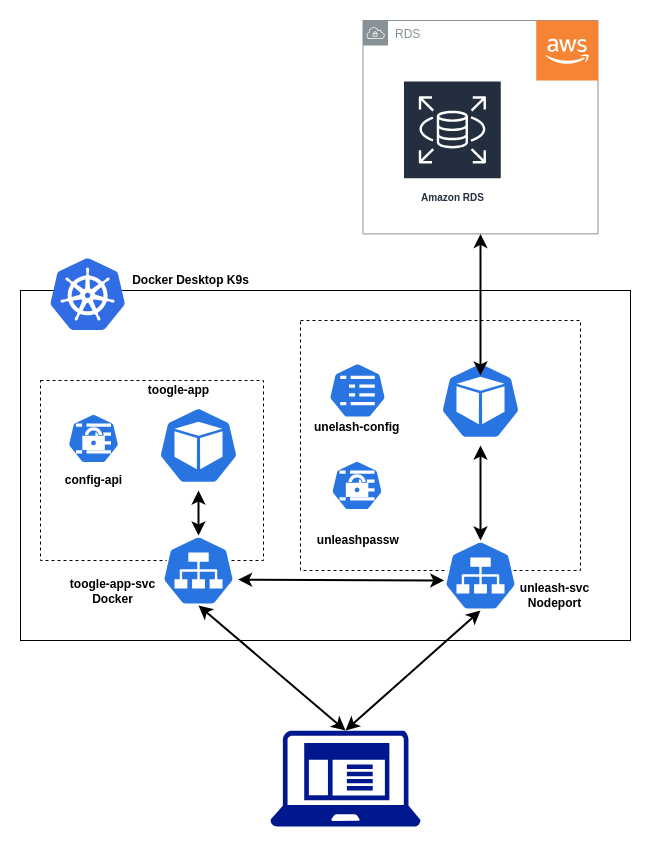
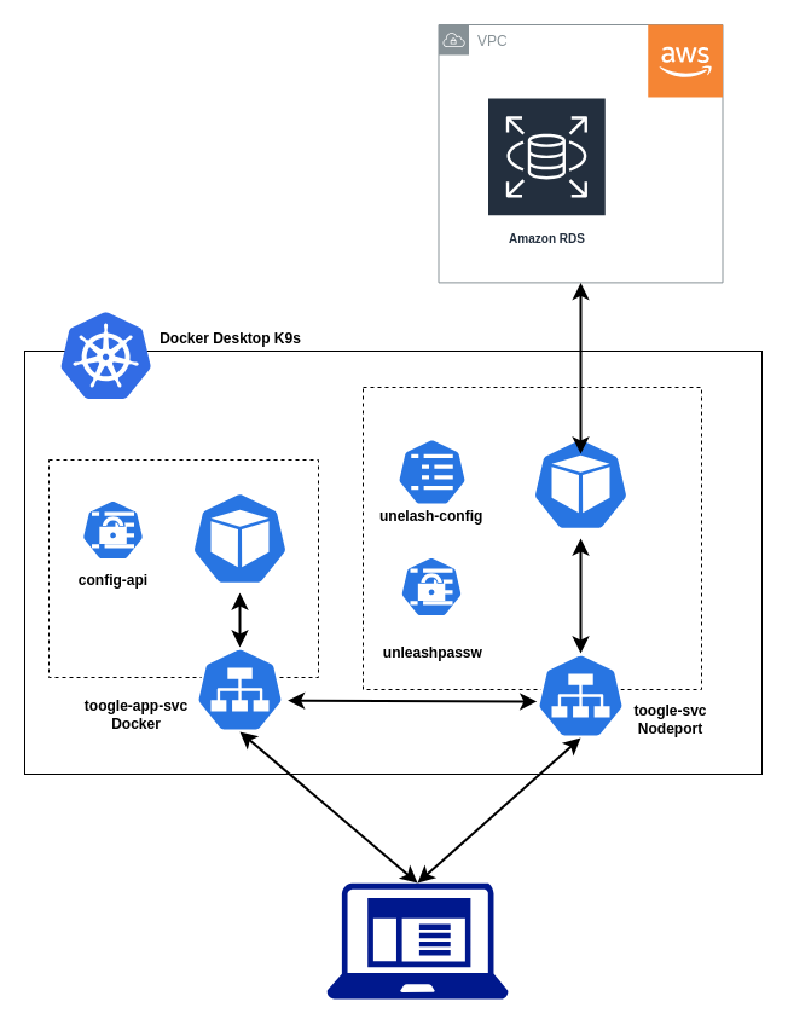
  <mxCell id="0" />
  <mxCell id="1" parent="0" />
  <mxCell id="2" value="" style="rounded=0;whiteSpace=wrap;html=1;" vertex="1" parent="1"><mxGeometry x="20" y="290" width="610" height="350" as="geometry" /></mxCell>
  <mxCell id="3" value="" style="rounded=0;whiteSpace=wrap;html=1;dashed=1;" vertex="1" parent="1"><mxGeometry x="40" y="380" width="223" height="180" as="geometry" /></mxCell>
  <mxCell id="4" value="" style="rounded=0;whiteSpace=wrap;html=1;dashed=1;" vertex="1" parent="1"><mxGeometry x="300" y="320" width="280" height="250" as="geometry" /></mxCell>
- <mxCell id="5" value="RDS" style="sketch=0;outlineConnect=0;gradientColor=none;html=1;whiteSpace=wrap;fontSize=12;fontStyle=0;shape=mxgraph.aws4.group;grIcon=mxgraph.aws4.group_vpc;strokeColor=#879196;fillColor=none;verticalAlign=top;align=left;spacingLeft=30;fontColor=#879196;dashed=0;" vertex="1" parent="1"><mxGeometry x="362.5" y="20" width="235" height="213.4" as="geometry" /></mxCell>
+ <mxCell id="5" value="VPC" style="sketch=0;outlineConnect=0;gradientColor=none;html=1;whiteSpace=wrap;fontSize=12;fontStyle=0;shape=mxgraph.aws4.group;grIcon=mxgraph.aws4.group_vpc;strokeColor=#879196;fillColor=none;verticalAlign=top;align=left;spacingLeft=30;fontColor=#879196;dashed=0;" vertex="1" parent="1"><mxGeometry x="362.5" y="20" width="235" height="213.4" as="geometry" /></mxCell>
  <mxCell id="6" value="Amazon RDS" style="sketch=0;outlineConnect=0;fontColor=#232F3E;gradientColor=none;strokeColor=#ffffff;fillColor=#232F3E;dashed=0;verticalLabelPosition=middle;verticalAlign=bottom;align=center;html=1;whiteSpace=wrap;fontSize=10;fontStyle=1;spacing=3;shape=mxgraph.aws4.productIcon;prIcon=mxgraph.aws4.rds;" vertex="1" parent="1"><mxGeometry x="402.5" y="80" width="98.75" height="126.8" as="geometry" /></mxCell>
  <mxCell id="7" value="" style="sketch=0;aspect=fixed;html=1;points=[];align=center;image;fontSize=12;image=img/lib/mscae/Kubernetes.svg;" vertex="1" parent="1"><mxGeometry x="50.21" y="258.2" width="74.79" height="71.8" as="geometry" /></mxCell>
  <mxCell id="8" value="" style="sketch=0;html=1;dashed=0;whitespace=wrap;fillColor=#2875E2;strokeColor=#ffffff;points=[[0.005,0.63,0],[0.1,0.2,0],[0.9,0.2,0],[0.5,0,0],[0.995,0.63,0],[0.72,0.99,0],[0.5,1,0],[0.28,0.99,0]];shape=mxgraph.kubernetes.icon;prIcon=pod" vertex="1" parent="1"><mxGeometry x="158" y="400" width="80" height="90" as="geometry" /></mxCell>
  <mxCell id="9" value="" style="sketch=0;html=1;dashed=0;whitespace=wrap;fillColor=#2875E2;strokeColor=#ffffff;points=[[0.005,0.63,0],[0.1,0.2,0],[0.9,0.2,0],[0.5,0,0],[0.995,0.63,0],[0.72,0.99,0],[0.5,1,0],[0.28,0.99,0]];shape=mxgraph.kubernetes.icon;prIcon=svc" vertex="1" parent="1"><mxGeometry x="440" y="540" width="80" height="70" as="geometry" /></mxCell>
  <mxCell id="10" value="" style="sketch=0;html=1;dashed=0;whitespace=wrap;fillColor=#2875E2;strokeColor=#ffffff;points=[[0.005,0.63,0],[0.1,0.2,0],[0.9,0.2,0],[0.5,0,0],[0.995,0.63,0],[0.72,0.99,0],[0.5,1,0],[0.28,0.99,0]];shape=mxgraph.kubernetes.icon;prIcon=pod" vertex="1" parent="1"><mxGeometry x="440" y="355" width="80" height="90" as="geometry" /></mxCell>
  <mxCell id="11" value="" style="sketch=0;html=1;dashed=0;whitespace=wrap;fillColor=#2875E2;strokeColor=#ffffff;points=[[0.005,0.63,0],[0.1,0.2,0],[0.9,0.2,0],[0.5,0,0],[0.995,0.63,0],[0.72,0.99,0],[0.5,1,0],[0.28,0.99,0]];shape=mxgraph.kubernetes.icon;prIcon=cm" vertex="1" parent="1"><mxGeometry x="328.25" y="355" width="57.5" height="70" as="geometry" /></mxCell>
  <mxCell id="12" value="" style="sketch=0;html=1;dashed=0;whitespace=wrap;fillColor=#2875E2;strokeColor=#ffffff;points=[[0.005,0.63,0],[0.1,0.2,0],[0.9,0.2,0],[0.5,0,0],[0.995,0.63,0],[0.72,0.99,0],[0.5,1,0],[0.28,0.99,0]];shape=mxgraph.kubernetes.icon;prIcon=secret" vertex="1" parent="1"><mxGeometry x="325.25" y="460" width="62.5" height="50" as="geometry" /></mxCell>
  <mxCell id="13" value="" style="sketch=0;html=1;dashed=0;whitespace=wrap;fillColor=#2875E2;strokeColor=#ffffff;points=[[0.005,0.63,0],[0.1,0.2,0],[0.9,0.2,0],[0.5,0,0],[0.995,0.63,0],[0.72,0.99,0],[0.5,1,0],[0.28,0.99,0]];shape=mxgraph.kubernetes.icon;prIcon=svc" vertex="1" parent="1"><mxGeometry x="158" y="535" width="80" height="70" as="geometry" /></mxCell>
  <mxCell id="14" value="" style="sketch=0;aspect=fixed;pointerEvents=1;shadow=0;dashed=0;html=1;strokeColor=none;labelPosition=center;verticalLabelPosition=bottom;verticalAlign=top;align=center;fillColor=#00188D;shape=mxgraph.mscae.enterprise.client_application" vertex="1" parent="1"><mxGeometry x="270" y="730" width="150" height="96" as="geometry" /></mxCell>
  <mxCell id="15" value="" style="endArrow=classic;startArrow=classic;html=1;rounded=0;endSize=8;startSize=8;strokeWidth=2;exitX=0.5;exitY=0.222;exitDx=0;exitDy=0;exitPerimeter=0;" edge="1" parent="1" source="10" target="5"><mxGeometry width="50" height="50" relative="1" as="geometry"><mxPoint x="375" y="370" as="sourcePoint" /><mxPoint x="420" y="510" as="targetPoint" /></mxGeometry></mxCell>
  <mxCell id="16" value="" style="endArrow=classic;startArrow=classic;html=1;rounded=0;endSize=8;startSize=8;strokeWidth=2;entryX=0.047;entryY=0.571;entryDx=0;entryDy=0;entryPerimeter=0;exitX=0.995;exitY=0.63;exitDx=0;exitDy=0;exitPerimeter=0;" edge="1" parent="1" source="13" target="9"><mxGeometry width="50" height="50" relative="1" as="geometry"><mxPoint x="260" y="580" as="sourcePoint" /><mxPoint x="280" y="710" as="targetPoint" /></mxGeometry></mxCell>
  <mxCell id="17" value="" style="endArrow=classic;startArrow=classic;html=1;rounded=0;startSize=8;endSize=8;strokeWidth=2;exitX=0.5;exitY=0;exitDx=0;exitDy=0;exitPerimeter=0;entryX=0.5;entryY=1;entryDx=0;entryDy=0;entryPerimeter=0;" edge="1" parent="1" source="9" target="10"><mxGeometry width="50" height="50" relative="1" as="geometry"><mxPoint x="370" y="560" as="sourcePoint" /><mxPoint x="410" y="460" as="targetPoint" /></mxGeometry></mxCell>
  <mxCell id="18" value="" style="endArrow=classic;startArrow=classic;html=1;rounded=0;startSize=8;endSize=8;strokeWidth=2;entryX=0.5;entryY=1;entryDx=0;entryDy=0;entryPerimeter=0;" edge="1" parent="1" source="13"><mxGeometry width="50" height="50" relative="1" as="geometry"><mxPoint x="248" y="530" as="sourcePoint" /><mxPoint x="198" y="490" as="targetPoint" /></mxGeometry></mxCell>
  <mxCell id="19" value="" style="endArrow=classic;startArrow=classic;html=1;rounded=0;startSize=8;endSize=8;strokeWidth=2;exitX=0.5;exitY=1;exitDx=0;exitDy=0;exitPerimeter=0;entryX=0.5;entryY=0;entryDx=0;entryDy=0;entryPerimeter=0;" edge="1" parent="1" source="13" target="14"><mxGeometry width="50" height="50" relative="1" as="geometry"><mxPoint x="370" y="560" as="sourcePoint" /><mxPoint x="420" y="510" as="targetPoint" /></mxGeometry></mxCell>
  <mxCell id="20" value="" style="endArrow=classic;startArrow=classic;html=1;rounded=0;startSize=8;endSize=8;strokeWidth=2;entryX=0.5;entryY=1;entryDx=0;entryDy=0;entryPerimeter=0;exitX=0.5;exitY=0;exitDx=0;exitDy=0;exitPerimeter=0;" edge="1" parent="1" source="14" target="9"><mxGeometry width="50" height="50" relative="1" as="geometry"><mxPoint x="370" y="810" as="sourcePoint" /><mxPoint x="420" y="510" as="targetPoint" /></mxGeometry></mxCell>
  <mxCell id="21" value="&lt;b&gt;toogle-app-svc&lt;br&gt;Docker&lt;/b&gt;" style="text;html=1;align=center;verticalAlign=middle;resizable=0;points=[];autosize=1;strokeColor=none;fillColor=none;" vertex="1" parent="1"><mxGeometry x="61.75" y="576" width="100" height="30" as="geometry" /></mxCell>
- <mxCell id="22" value="&lt;b&gt;toogle-app&lt;br&gt;&lt;/b&gt;" style="text;html=1;align=center;verticalAlign=middle;resizable=0;points=[];autosize=1;strokeColor=none;fillColor=none;" vertex="1" parent="1"><mxGeometry x="138" y="380" width="80" height="20" as="geometry" /></mxCell>
- <mxCell id="23" value="&lt;b&gt;unleash-svc&lt;br&gt;Nodeport&lt;/b&gt;" style="text;html=1;align=center;verticalAlign=middle;resizable=0;points=[];autosize=1;strokeColor=none;fillColor=none;" vertex="1" parent="1"><mxGeometry x="513.75" y="580" width="80" height="30" as="geometry" /></mxCell>
+ <mxCell id="23" value="&lt;b&gt;toogle-svc&lt;br&gt;Nodeport&lt;/b&gt;" style="text;html=1;align=center;verticalAlign=middle;resizable=0;points=[];autosize=1;strokeColor=none;fillColor=none;" vertex="1" parent="1"><mxGeometry x="513.75" y="580" width="80" height="30" as="geometry" /></mxCell>
  <mxCell id="24" value="&lt;div style=&quot;text-align: center&quot;&gt;&lt;span&gt;&lt;font face=&quot;helvetica&quot;&gt;&lt;b&gt;unelash-config&lt;/b&gt;&lt;/font&gt;&lt;/span&gt;&lt;/div&gt;" style="text;whiteSpace=wrap;html=1;" vertex="1" parent="1"><mxGeometry x="312" y="413" width="110" height="20" as="geometry" /></mxCell>
  <mxCell id="25" value="&lt;b&gt;unleashpassw&amp;nbsp;&lt;/b&gt;" style="text;html=1;align=center;verticalAlign=middle;resizable=0;points=[];autosize=1;strokeColor=none;fillColor=none;" vertex="1" parent="1"><mxGeometry x="309" y="530" width="100" height="20" as="geometry" /></mxCell>
  <mxCell id="26" value="" style="outlineConnect=0;dashed=0;verticalLabelPosition=bottom;verticalAlign=top;align=center;html=1;shape=mxgraph.aws3.cloud_2;fillColor=#F58534;gradientColor=none;" vertex="1" parent="1"><mxGeometry x="535.75" y="20" width="61.75" height="60" as="geometry" /></mxCell>
  <mxCell id="27" value="&lt;b&gt;Docker Desktop K9s&lt;/b&gt;" style="text;html=1;align=center;verticalAlign=middle;resizable=0;points=[];autosize=1;strokeColor=none;fillColor=none;" vertex="1" parent="1"><mxGeometry x="125" y="270" width="130" height="20" as="geometry" /></mxCell>
  <mxCell id="28" value="" style="sketch=0;html=1;dashed=0;whitespace=wrap;fillColor=#2875E2;strokeColor=#ffffff;points=[[0.005,0.63,0],[0.1,0.2,0],[0.9,0.2,0],[0.5,0,0],[0.995,0.63,0],[0.72,0.99,0],[0.5,1,0],[0.28,0.99,0]];shape=mxgraph.kubernetes.icon;prIcon=secret" vertex="1" parent="1"><mxGeometry x="61.75" y="413" width="62.5" height="50" as="geometry" /></mxCell>
  <mxCell id="29" value="&lt;b&gt;config-api&lt;/b&gt;" style="text;html=1;align=center;verticalAlign=middle;resizable=0;points=[];autosize=1;strokeColor=none;fillColor=none;" vertex="1" parent="1"><mxGeometry x="48" y="470" width="90" height="20" as="geometry" /></mxCell>
